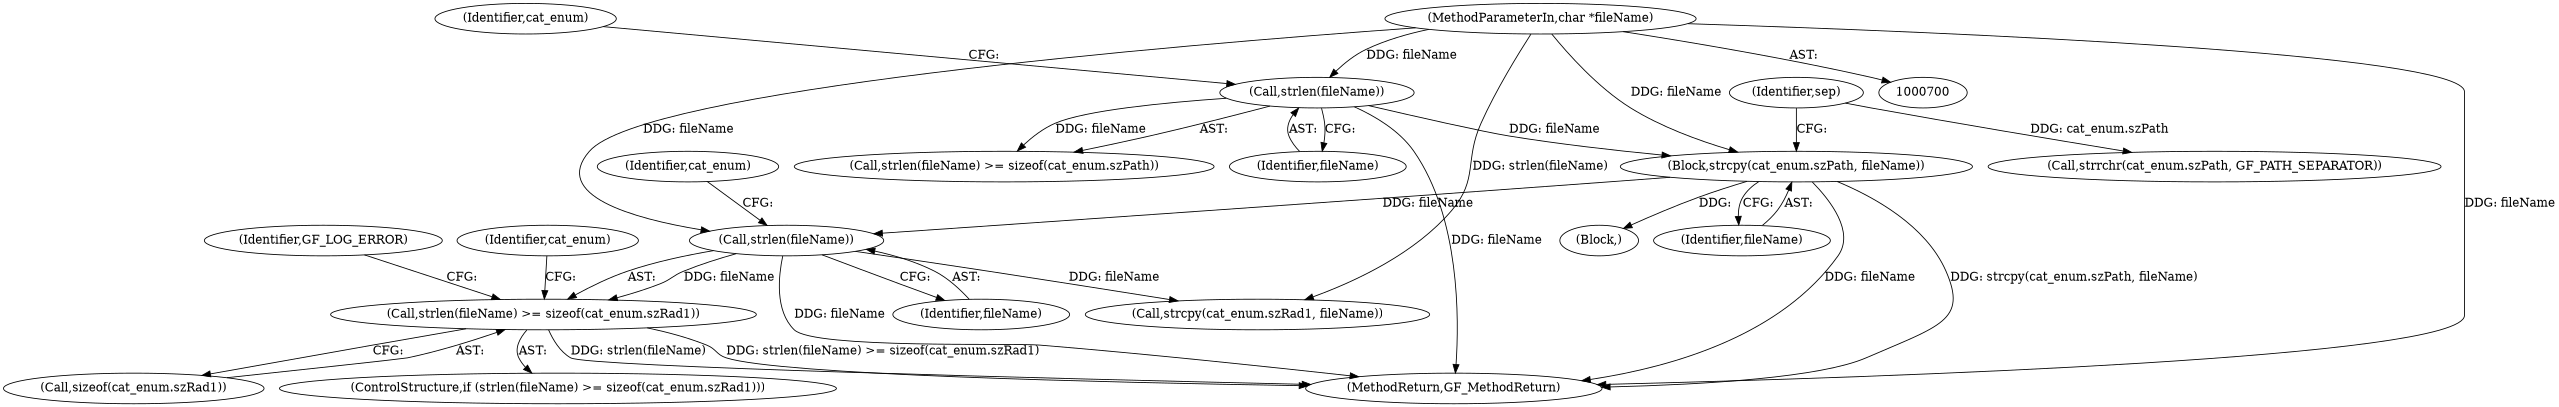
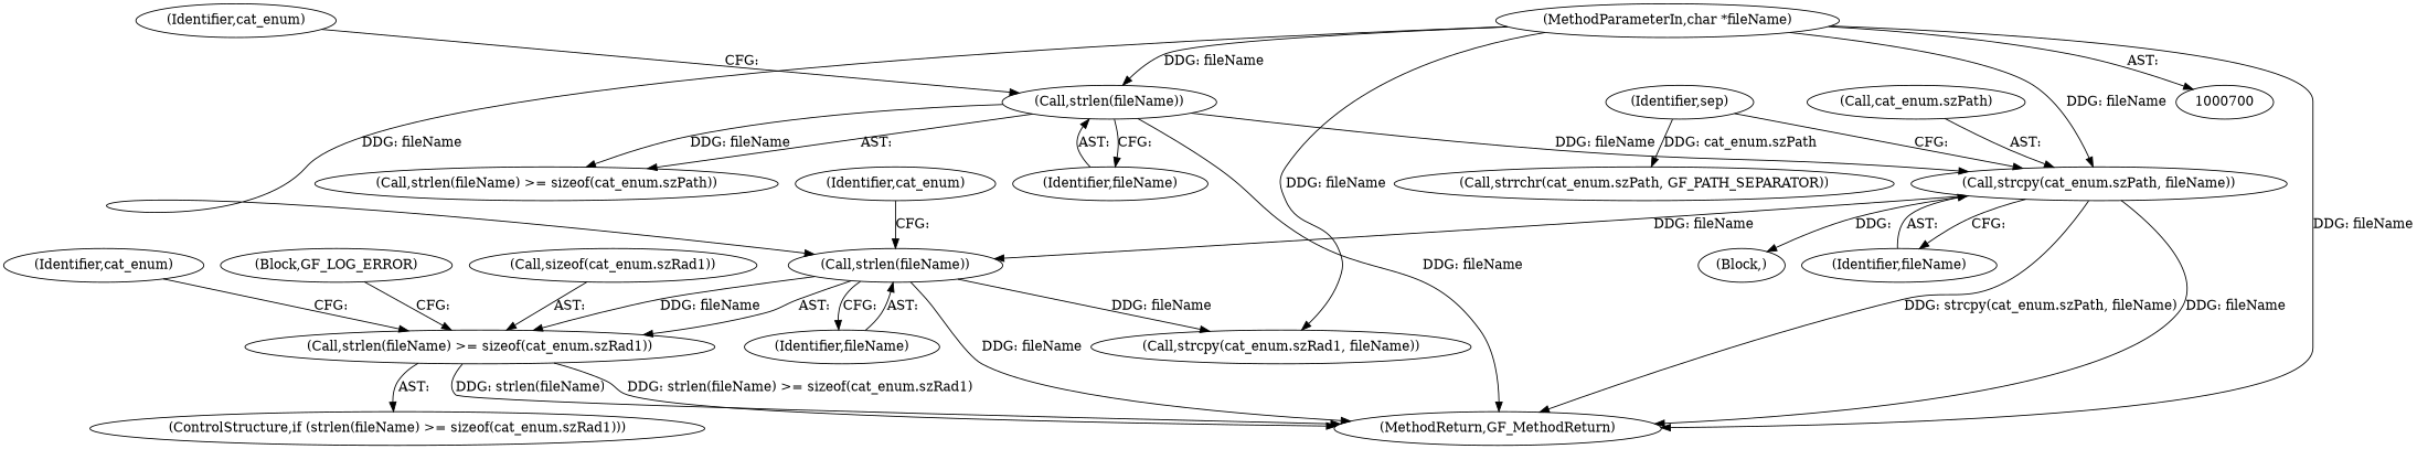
  digraph {
    n1 [label="(Call,strlen(fileName) >= sizeof(cat_enum.szRad1))"]
    n2 [label="(Call,sizeof(cat_enum.szRad1))"]
    n3 [label="(ControlStructure,if (strlen(fileName) >= sizeof(cat_enum.szRad1)))"]
    n4 [label="(MethodReturn,GF_MethodReturn)"]
    n5 [label="(Call,strlen(fileName))"]
    n6 [label="(Call,strcpy(cat_enum.szRad1, fileName))"]
    n7 [label="(Identifier,fileName)"]
-   n8 [label="(Block,strcpy(cat_enum.szPath, fileName))"]
+   n8 [label="(Call,strcpy(cat_enum.szPath, fileName))"]
    n9 [label="(Block,)"]
    n10 [label="(Identifier,fileName)"]
    n11 [label="(Call,strrchr(cat_enum.szPath, GF_PATH_SEPARATOR))"]
    n12 [label="(Call,strlen(fileName))"]
    n13 [label="(Call,strlen(fileName) >= sizeof(cat_enum.szPath))"]
    n14 [label="(Identifier,fileName)"]
    n15 [label="(MethodParameterIn,char *fileName)"]
    n16 [label=1000700]
    n17 [label="(Identifier,cat_enum)"]
    n18 [label="(Identifier,sep)"]
-   n19 [label="(Identifier,GF_LOG_ERROR)"]
+   n19 [label="(Block,GF_LOG_ERROR)"]
+   n20 [label="(Call,cat_enum.szPath)"]
    n21 [label="(Identifier,cat_enum)"]
    n22 [label="(Identifier,cat_enum)"]
-   n1 -> n2 [label="CFG: "]
    n1 -> n3 [label="AST: "]
    n1 -> n4 [label="DDG: strlen(fileName)"]
    n1 -> n4 [label="DDG: strlen(fileName) >= sizeof(cat_enum.szRad1)"]
    n2 -> n1 [label="AST: "]
    n5 -> n1 [label="AST: "]
    n5 -> n1 [label="DDG: fileName"]
    n5 -> n4 [label="DDG: fileName"]
    n5 -> n6 [label="DDG: fileName"]
    n5 -> n7 [label="CFG: "]
    n7 -> n5 [label="AST: "]
    n8 -> n4 [label="DDG: strcpy(cat_enum.szPath, fileName)"]
    n8 -> n4 [label="DDG: fileName"]
    n8 -> n5 [label="DDG: fileName"]
    n8 -> n9 [label="DDG: "]
    n8 -> n10 [label="CFG: "]
    n10 -> n8 [label="AST: "]
    n12 -> n4 [label="DDG: fileName"]
    n12 -> n8 [label="DDG: fileName"]
    n12 -> n13 [label="AST: "]
    n12 -> n13 [label="DDG: fileName"]
    n12 -> n14 [label="CFG: "]
    n14 -> n12 [label="AST: "]
    n15 -> n4 [label="DDG: fileName"]
    n15 -> n5 [label="DDG: fileName"]
-   n15 -> n6 [label="DDG: strlen(fileName)"]
+   n15 -> n6 [label="DDG: fileName"]
    n15 -> n8 [label="DDG: fileName"]
    n15 -> n12 [label="DDG: fileName"]
    n15 -> n16 [label="AST: "]
    n17 -> n1 [label="CFG: "]
    n18 -> n8 [label="CFG: "]
    n18 -> n11 [label="DDG: cat_enum.szPath"]
    n19 -> n1 [label="CFG: "]
+   n20 -> n8 [label="AST: "]
    n21 -> n12 [label="CFG: "]
    n22 -> n5 [label="CFG: "]
  }
